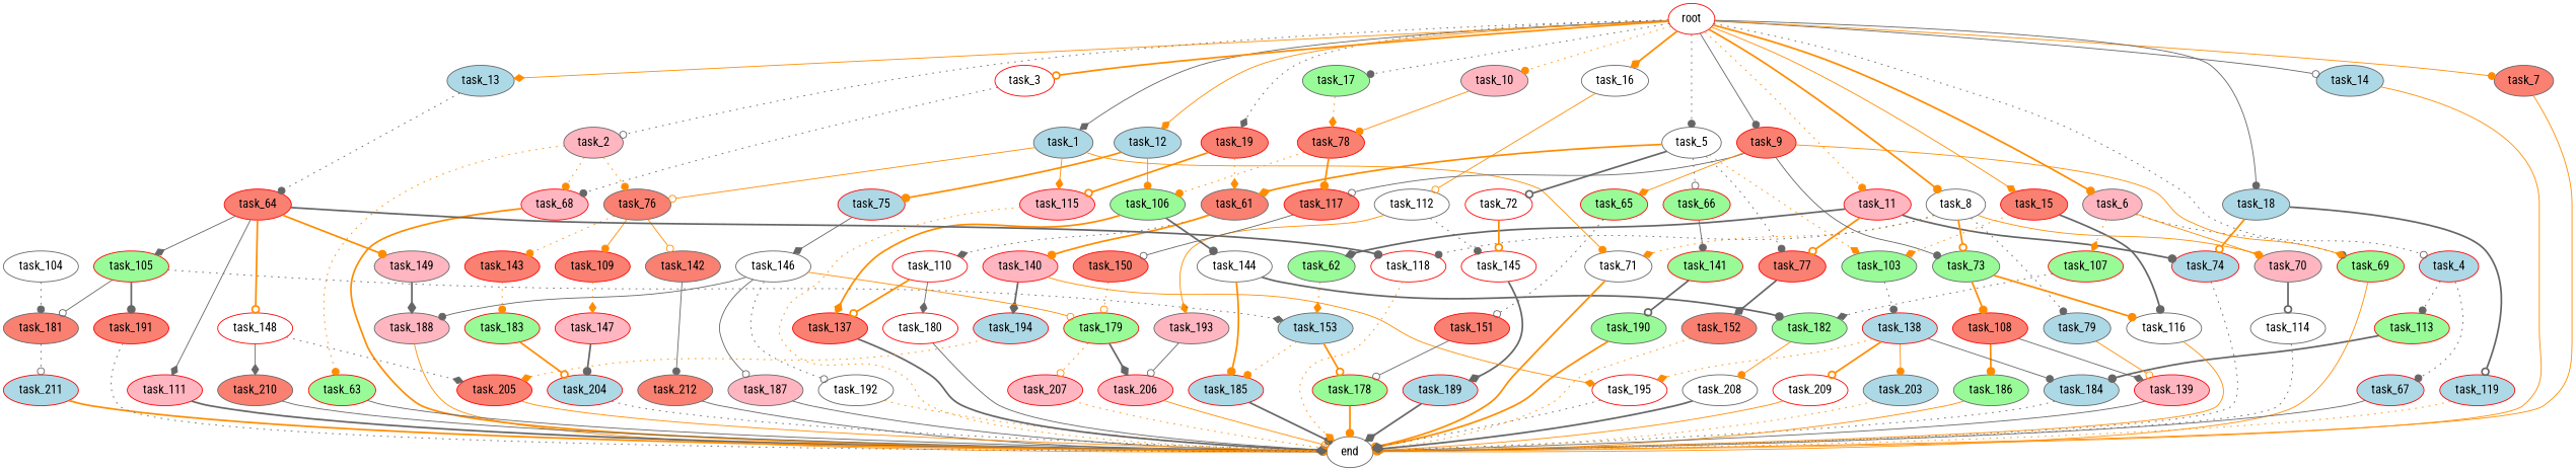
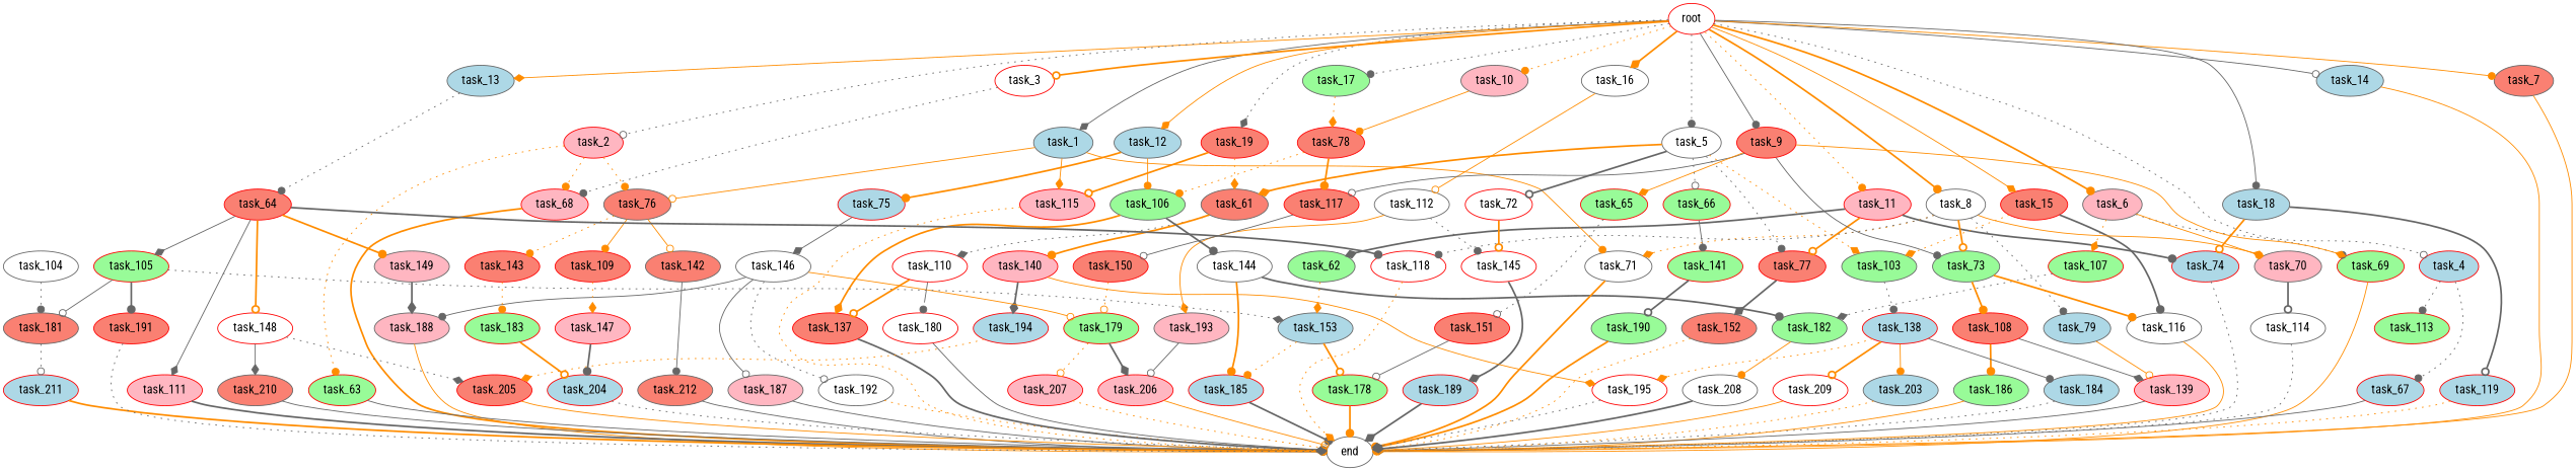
  digraph {
    fontname="Roboto Condensed"
    node [color=red fillcolor=salmon fontname="Roboto Condensed" style=filled]
    edge [arrowhead=dot color=darkorange fontname="Roboto Condensed" style=solid]
    task_142 [color=gray40]
    task_212 [color=gray40]
    end [color=gray40 fillcolor=white]
    task_149 [color=gray40 fillcolor=lightpink]
    task_188 [color=gray40 fillcolor=lightpink]
    task_192 [color=gray40 fillcolor=white]
    task_207 [fillcolor=lightpink]
    task_16 [color=gray40 fillcolor=white]
    task_112 [color=gray40 fillcolor=white]
    task_145 [fillcolor=white]
    task_193 [color=gray40 fillcolor=lightpink]
    task_115 [fillcolor=lightpink]
    task_19
    task_61 [color=gray40]
    task_110 [fillcolor=white]
    task_140 [fillcolor=lightpink]
    task_12 [color=gray40 fillcolor=lightblue]
    task_106 [color=gray40 fillcolor=palegreen]
    task_75 [fillcolor=lightblue]
    task_137
    task_144 [color=gray40 fillcolor=white]
    task_146 [color=gray40 fillcolor=white]
    task_190 [color=gray40 fillcolor=palegreen]
    task_119 [fillcolor=lightblue]
    task_114 [color=gray40 fillcolor=white]
    task_11 [fillcolor=lightpink]
    task_62 [color=gray40 fillcolor=palegreen]
    task_74 [fillcolor=lightblue]
    task_77
    task_153 [color=gray40 fillcolor=lightblue]
    task_152 [color=gray40]
    task_113 [fillcolor=palegreen]
    task_184 [color=gray40 fillcolor=lightblue]
    task_68 [fillcolor=lightpink]
    task_117
    task_150
    task_179 [fillcolor=palegreen]
    task_189 [fillcolor=lightblue]
    task_178 [fillcolor=palegreen]
    task_151
    task_66 [fillcolor=palegreen]
    task_141 [fillcolor=palegreen]
    task_185 [fillcolor=lightblue]
    task_14 [color=gray40 fillcolor=lightblue]
    task_1 [color=gray40 fillcolor=lightblue]
    task_76 [color=gray40]
    task_71 [color=gray40 fillcolor=white]
    task_143
    task_109
    task_186 [color=gray40 fillcolor=palegreen]
    task_108
    task_139 [fillcolor=lightpink]
    task_13 [color=gray40 fillcolor=lightblue]
    task_64
    task_148 [fillcolor=white]
    task_118 [fillcolor=white]
    task_111 [fillcolor=lightpink]
    task_105 [fillcolor=palegreen]
    task_6 [color=gray40 fillcolor=lightpink]
    task_69 [fillcolor=palegreen]
    task_70 [color=gray40 fillcolor=lightpink]
    task_107 [fillcolor=palegreen]
    task_182 [color=gray40 fillcolor=palegreen]
    task_79 [color=gray40 fillcolor=lightblue]
    task_72 [fillcolor=white]
    task_63 [fillcolor=palegreen]
    task_187 [color=gray40 fillcolor=lightpink]
    task_210 [color=gray40]
    task_205
    task_180 [fillcolor=white]
    root [fillcolor=white]
    task_7 [color=gray40]
    task_18 [color=gray40 fillcolor=lightblue]
-   task_2 [color=gray40 fillcolor=lightpink]
+   task_2 [fillcolor=lightpink]
    task_4 [fillcolor=lightblue]
    task_10 [color=gray40 fillcolor=lightpink]
    task_15
    task_3 [fillcolor=white]
    task_8 [color=gray40 fillcolor=white]
    task_9
    task_5 [color=gray40 fillcolor=white]
    task_17 [color=gray40 fillcolor=palegreen]
    task_67 [fillcolor=lightblue]
    task_78
    task_103 [color=gray40 fillcolor=palegreen]
    task_116 [color=gray40 fillcolor=white]
    task_73 [color=gray40 fillcolor=palegreen]
    task_65 [fillcolor=palegreen]
    task_104 [color=gray40 fillcolor=white]
    task_181 [color=gray40]
    task_211 [fillcolor=lightblue]
    task_183 [fillcolor=palegreen]
    task_204 [fillcolor=lightblue]
    task_203 [color=gray40 fillcolor=lightblue]
    task_147 [fillcolor=lightpink]
    task_195 [fillcolor=white]
    task_206 [fillcolor=lightpink]
    task_138 [fillcolor=lightblue]
    task_209 [fillcolor=white]
    task_191
    task_208 [color=gray40 fillcolor=white]
    task_194 [fillcolor=lightblue]
    task_142 -> task_212 [color=gray40]
    task_212 -> end [color=gray40]
    task_149 -> task_188 [arrowhead=diamond color=gray40 style=bold]
    task_188 -> end [arrowhead=diamond]
    task_192 -> end [style=dotted]
    task_207 -> end [arrowhead=odot style=dotted]
    task_16 -> task_112 [arrowhead=odot]
    task_112 -> task_145 [color=gray40 style=dotted]
    task_112 -> task_193 [arrowhead=diamond]
    task_145 -> task_189 [arrowhead=diamond color=gray40 style=bold]
    task_193 -> task_206 [arrowhead=odot color=gray40]
    task_115 -> end [arrowhead=diamond style=dotted]
    task_19 -> task_115 [arrowhead=odot style=bold]
    task_19 -> task_61 [arrowhead=diamond style=dotted]
    task_61 -> task_110 [arrowhead=diamond color=gray40 style=dotted]
    task_61 -> task_140 [style=bold]
    task_110 -> task_137 [arrowhead=odot style=bold]
-   task_110 -> task_180 [arrowhead=diamond color=gray40]
+   task_110 -> task_180 [color=gray40]
    task_140 -> task_195 [arrowhead=diamond]
    task_140 -> task_194 [arrowhead=diamond color=gray40 style=bold]
    task_12 -> task_106
    task_12 -> task_75 [style=bold]
    task_106 -> task_137 [arrowhead=diamond style=bold]
    task_106 -> task_144 [color=gray40 style=bold]
    task_75 -> task_146 [arrowhead=diamond color=gray40]
    task_137 -> end [arrowhead=odot color=gray40 style=bold]
    task_144 -> task_185 [style=bold]
    task_144 -> task_182 [color=gray40 style=bold]
    task_146 -> task_188 [color=gray40]
    task_146 -> task_192 [arrowhead=odot color=gray40 style=dotted]
    task_146 -> task_179 [arrowhead=odot]
    task_146 -> task_187 [arrowhead=odot color=gray40]
    task_190 -> end [arrowhead=odot style=bold]
    task_119 -> end [arrowhead=odot style=dotted]
    task_114 -> end [color=gray40 style=dotted]
    task_11 -> task_62 [arrowhead=diamond color=gray40 style=bold]
    task_11 -> task_74 [color=gray40 style=bold]
    task_11 -> task_77 [arrowhead=odot style=bold]
    task_62 -> task_153 [arrowhead=diamond style=dotted]
    task_74 -> end [color=gray40 style=dotted]
    task_77 -> task_152 [arrowhead=diamond color=gray40 style=bold]
    task_153 -> task_178 [arrowhead=odot style=bold]
    task_153 -> task_185 [style=dotted]
    task_152 -> end [arrowhead=odot style=dotted]
-   task_113 -> task_184 [color=gray40 style=bold]
    task_184 -> end [arrowhead=odot color=gray40 style=dotted]
    task_68 -> end [style=bold]
    task_117 -> task_150 [arrowhead=odot color=gray40]
    task_150 -> task_179 [arrowhead=odot style=dotted]
    task_179 -> task_207 [arrowhead=odot style=dotted]
    task_179 -> task_206 [arrowhead=diamond color=gray40 style=bold]
    task_189 -> end [arrowhead=diamond color=gray40 style=bold]
    task_178 -> end [style=bold]
    task_151 -> task_178 [arrowhead=odot color=gray40]
    task_66 -> task_141 [color=gray40]
    task_141 -> task_190 [arrowhead=odot color=gray40 style=bold]
    task_185 -> end [color=gray40 style=bold]
    task_14 -> end [arrowhead=odot]
    task_1 -> task_115 [arrowhead=diamond]
    task_1 -> task_76 [arrowhead=odot]
    task_1 -> task_71
    task_76 -> task_142 [arrowhead=odot]
    task_76 -> task_143 [style=dotted]
    task_76 -> task_109
    task_71 -> end [style=bold]
    task_143 -> task_183 [style=dotted]
    task_109 -> task_147 [arrowhead=diamond style=dotted]
    task_186 -> end
    task_108 -> task_186 [style=bold]
    task_108 -> task_139 [arrowhead=diamond color=gray40]
    task_139 -> end [color=gray40]
    task_13 -> task_64 [color=gray40 style=dotted]
    task_64 -> task_149 [style=bold]
    task_64 -> task_148 [arrowhead=odot style=bold]
    task_64 -> task_118 [color=gray40 style=bold]
    task_64 -> task_111 [arrowhead=diamond color=gray40]
    task_64 -> task_105 [arrowhead=diamond color=gray40]
    task_148 -> task_210 [arrowhead=diamond color=gray40]
    task_148 -> task_205 [arrowhead=diamond color=gray40 style=dotted]
    task_118 -> end [arrowhead=diamond style=dotted]
    task_111 -> end [color=gray40 style=bold]
    task_105 -> task_153 [arrowhead=diamond color=gray40 style=dotted]
    task_105 -> task_181 [arrowhead=odot color=gray40]
    task_105 -> task_191 [color=gray40 style=bold]
    task_6 -> task_69 [color=gray40 style=dotted]
    task_6 -> task_70
    task_6 -> task_107 [arrowhead=diamond style=dotted]
    task_69 -> end [arrowhead=diamond]
    task_70 -> task_114 [arrowhead=odot color=gray40 style=bold]
    task_107 -> task_182 [arrowhead=diamond color=gray40 style=dotted]
    task_182 -> task_208
    task_79 -> task_139 [arrowhead=odot]
    task_72 -> task_145 [arrowhead=odot style=bold]
    task_63 -> end [arrowhead=odot color=gray40]
    task_187 -> end [arrowhead=diamond color=gray40]
    task_210 -> end [arrowhead=odot color=gray40]
    task_205 -> end [arrowhead=diamond]
    task_180 -> end [arrowhead=diamond color=gray40]
    root -> task_16 [arrowhead=diamond style=bold]
    root -> task_19 [arrowhead=diamond color=gray40 style=dotted]
    root -> task_12 [arrowhead=diamond]
    root -> task_11 [style=dotted]
    root -> task_14 [arrowhead=odot color=gray40]
    root -> task_1 [arrowhead=diamond color=gray40]
    root -> task_13 [arrowhead=diamond]
    root -> task_6 [style=bold]
    root -> task_7
    root -> task_18 [color=gray40]
    root -> task_2 [arrowhead=odot color=gray40 style=dotted]
    root -> task_4 [arrowhead=odot color=gray40 style=dotted]
    root -> task_10 [style=dotted]
    root -> task_15 [arrowhead=diamond]
    root -> task_3 [arrowhead=odot style=bold]
    root -> task_8 [style=bold]
    root -> task_9 [color=gray40]
    root -> task_5 [color=gray40 style=dotted]
    root -> task_17 [color=gray40 style=dotted]
    task_7 -> end
    task_18 -> task_119 [arrowhead=odot color=gray40 style=bold]
    task_18 -> task_74 [arrowhead=odot style=bold]
    task_2 -> task_68 [style=dotted]
    task_2 -> task_76 [style=dotted]
    task_2 -> task_63 [style=dotted]
    task_4 -> task_113 [color=gray40 style=dotted]
    task_4 -> task_67 [color=gray40 style=dotted]
    task_10 -> task_78
    task_15 -> task_103 [arrowhead=diamond style=dotted]
    task_15 -> task_116 [color=gray40 style=bold]
    task_3 -> task_68 [color=gray40 style=dotted]
    task_8 -> task_71 [arrowhead=diamond style=dotted]
    task_8 -> task_118 [color=gray40 style=dotted]
    task_8 -> task_70 [arrowhead=diamond]
    task_8 -> task_79 [color=gray40 style=dotted]
    task_8 -> task_73 [arrowhead=odot style=bold]
    task_9 -> task_117 [arrowhead=odot color=gray40]
    task_9 -> task_69 [arrowhead=diamond]
    task_9 -> task_73 [color=gray40]
    task_9 -> task_65 [arrowhead=diamond]
    task_5 -> task_61 [arrowhead=diamond style=bold]
    task_5 -> task_77 [color=gray40 style=dotted]
    task_5 -> task_66 [arrowhead=odot color=gray40 style=dotted]
    task_5 -> task_72 [arrowhead=odot color=gray40 style=bold]
    task_5 -> task_103 [arrowhead=diamond style=dotted]
    task_17 -> task_78 [arrowhead=diamond style=dotted]
    task_67 -> end [arrowhead=diamond color=gray40]
    task_78 -> task_106 [style=dotted]
    task_78 -> task_117 [style=bold]
    task_103 -> task_138 [color=gray40 style=dotted]
    task_116 -> end [arrowhead=diamond]
    task_73 -> task_108 [style=bold]
    task_73 -> task_116 [style=bold]
    task_65 -> task_151 [arrowhead=odot color=gray40 style=dotted]
    task_104 -> task_181 [color=gray40 style=dotted]
    task_181 -> task_211 [arrowhead=odot color=gray40 style=dotted]
    task_211 -> end [arrowhead=odot style=bold]
    task_183 -> task_204 [arrowhead=odot style=bold]
    task_204 -> end [arrowhead=diamond color=gray40 style=dotted]
    task_203 -> end [arrowhead=odot style=dotted]
    task_147 -> task_204 [color=gray40 style=bold]
    task_195 -> end [arrowhead=diamond color=gray40 style=dotted]
    task_206 -> end [arrowhead=odot]
    task_138 -> task_184 [color=gray40]
    task_138 -> task_203
    task_138 -> task_195 [arrowhead=diamond style=dotted]
    task_138 -> task_209 [arrowhead=odot style=bold]
    task_209 -> end [arrowhead=diamond]
    task_191 -> end [arrowhead=diamond color=gray40 style=dotted]
    task_208 -> end [arrowhead=diamond color=gray40 style=bold]
    task_194 -> task_205 [arrowhead=diamond style=dotted]
  }
